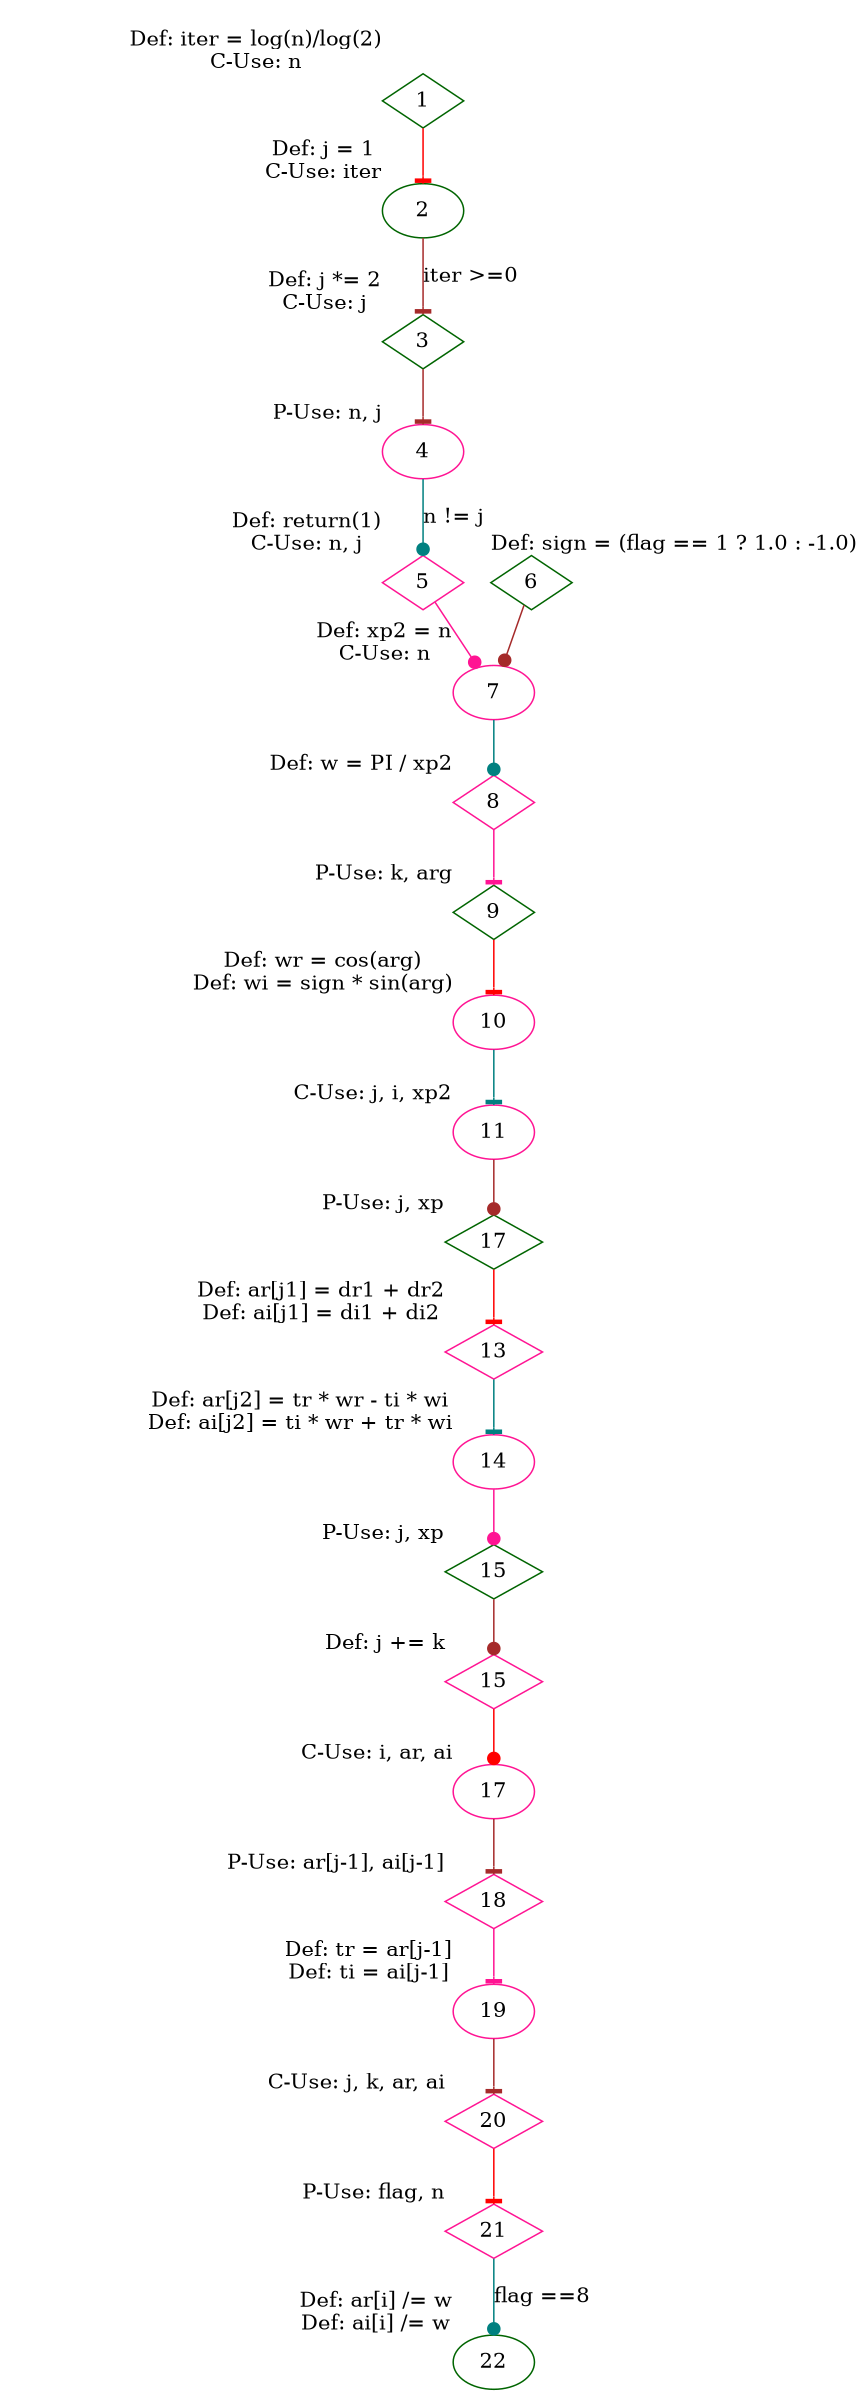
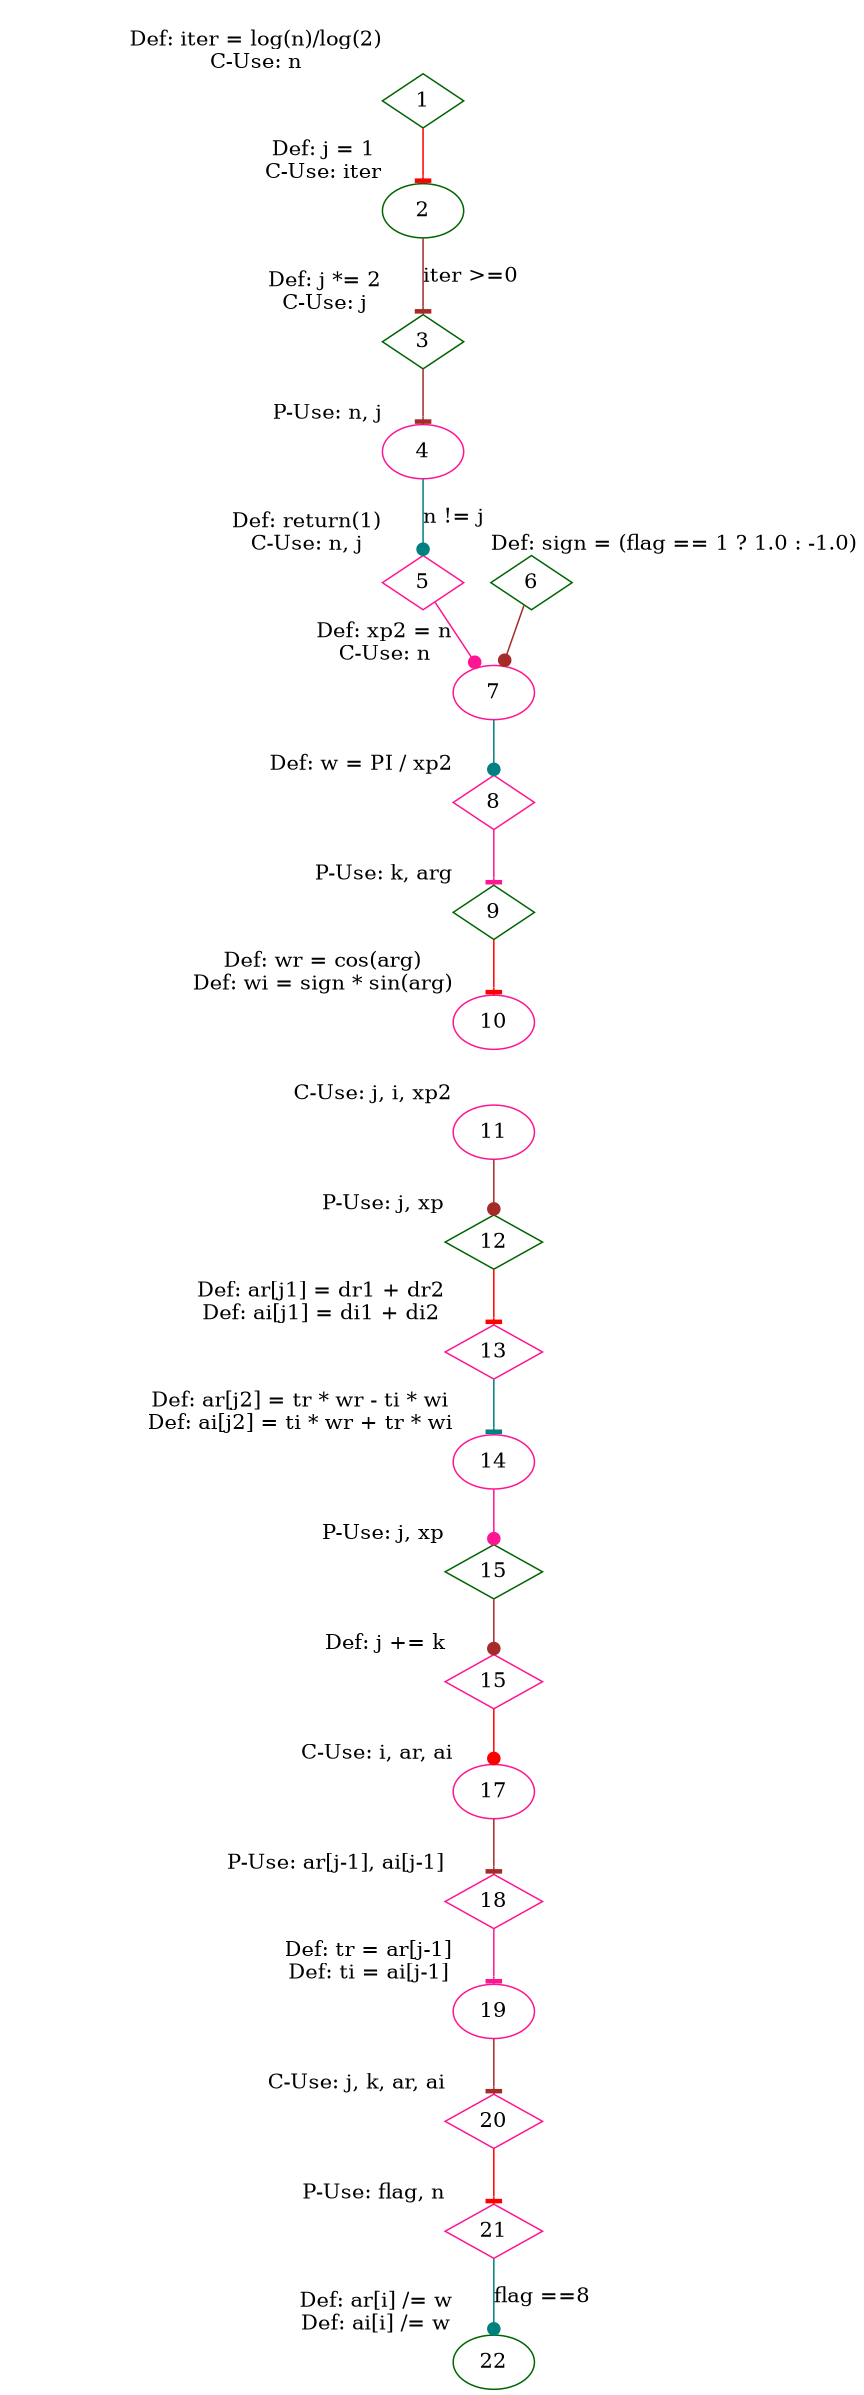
  digraph {
    rankdir=TB
    node [color=deeppink shape=diamond xlabel="P-Use: j, xp"]
    edge [arrowhead=tee color=brown]
    n1 [color=darkgreen label=1 xlabel="Def: iter = log(n)/log(2)\nC-Use: n"]
    n2 [color=darkgreen label=2 shape=ellipse xlabel="Def: j = 1\nC-Use: iter"]
    n3 [color=darkgreen label=3 xlabel="Def: j *= 2\nC-Use: j"]
    n4 [label=4 shape=ellipse xlabel="P-Use: n, j"]
    n5 [label=5 xlabel="Def: return(1)\nC-Use: n, j"]
    n6 [label=7 shape=ellipse xlabel="Def: xp2 = n\nC-Use: n"]
    n7 [color=darkgreen label=6 xlabel="Def: sign = (flag == 1 ? 1.0 : -1.0)"]
    n8 [label=8 xlabel="Def: w = PI / xp2"]
    n9 [color=darkgreen label=9 xlabel="P-Use: k, arg"]
    n10 [label=10 shape=ellipse xlabel="Def: wr = cos(arg)\nDef: wi = sign * sin(arg)"]
    n11 [label=11 shape=ellipse xlabel="C-Use: j, i, xp2"]
-   n12 [color=darkgreen label=17]
+   n12 [color=darkgreen label=12]
    n13 [label=13 xlabel="Def: ar[j1] = dr1 + dr2\nDef: ai[j1] = di1 + di2"]
    n14 [label=14 shape=ellipse xlabel="Def: ar[j2] = tr * wr - ti * wi\nDef: ai[j2] = ti * wr + tr * wi"]
    n15 [color=darkgreen label=15]
    n16 [label=15 xlabel="Def: j += k"]
    n17 [label=17 shape=ellipse xlabel="C-Use: i, ar, ai"]
    n18 [label=18 xlabel="P-Use: ar[j-1], ai[j-1]"]
    n19 [label=19 shape=ellipse xlabel="Def: tr = ar[j-1]\nDef: ti = ai[j-1]"]
    n20 [label=20 xlabel="C-Use: j, k, ar, ai"]
    n21 [label=21 xlabel="P-Use: flag, n"]
    n22 [color=darkgreen label=22 shape=ellipse xlabel="Def: ar[i] /= w\nDef: ai[i] /= w"]
    n1 -> n2 [color=red]
    n2 -> n3 [label="iter >=0"]
    n3 -> n4
    n4 -> n5 [arrowhead=dot color=teal label="n != j"]
    n5 -> n6 [arrowhead=dot color=deeppink]
    n6 -> n8 [arrowhead=dot color=teal]
    n7 -> n6 [arrowhead=dot]
    n8 -> n9 [color=deeppink]
    n9 -> n10 [color=red]
-   n10 -> n11 [color=teal]
    n11 -> n12 [arrowhead=dot]
    n12 -> n13 [color=red]
    n13 -> n14 [color=teal]
    n14 -> n15 [arrowhead=dot color=deeppink]
    n15 -> n16 [arrowhead=dot]
    n16 -> n17 [arrowhead=dot color=red]
    n17 -> n18
    n18 -> n19 [color=deeppink]
    n19 -> n20
    n20 -> n21 [color=red]
    n21 -> n22 [arrowhead=dot color=teal label="flag ==8"]
  }
